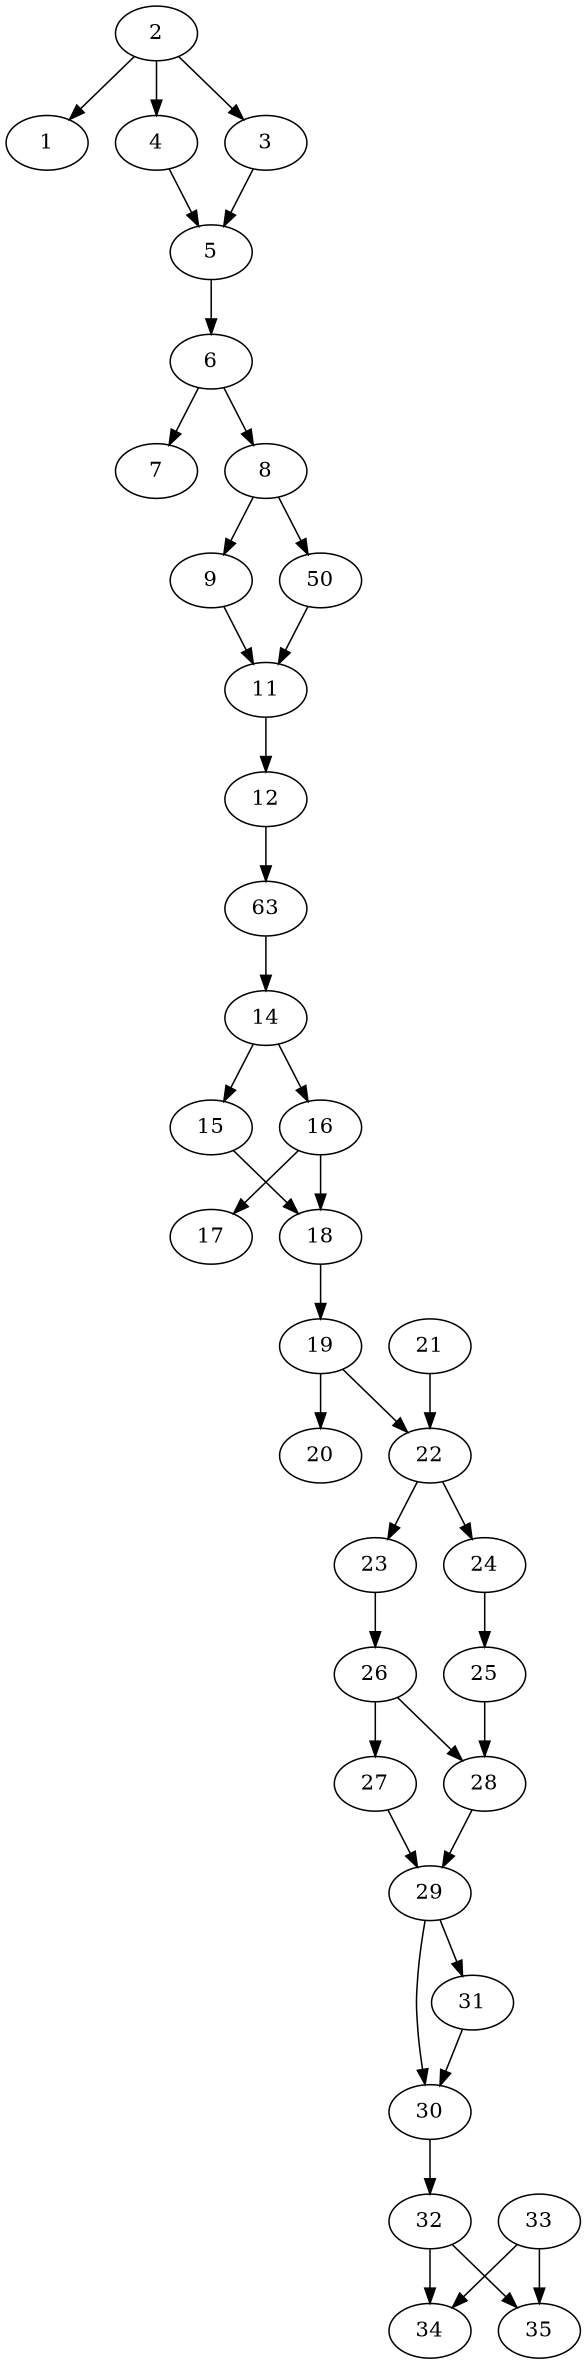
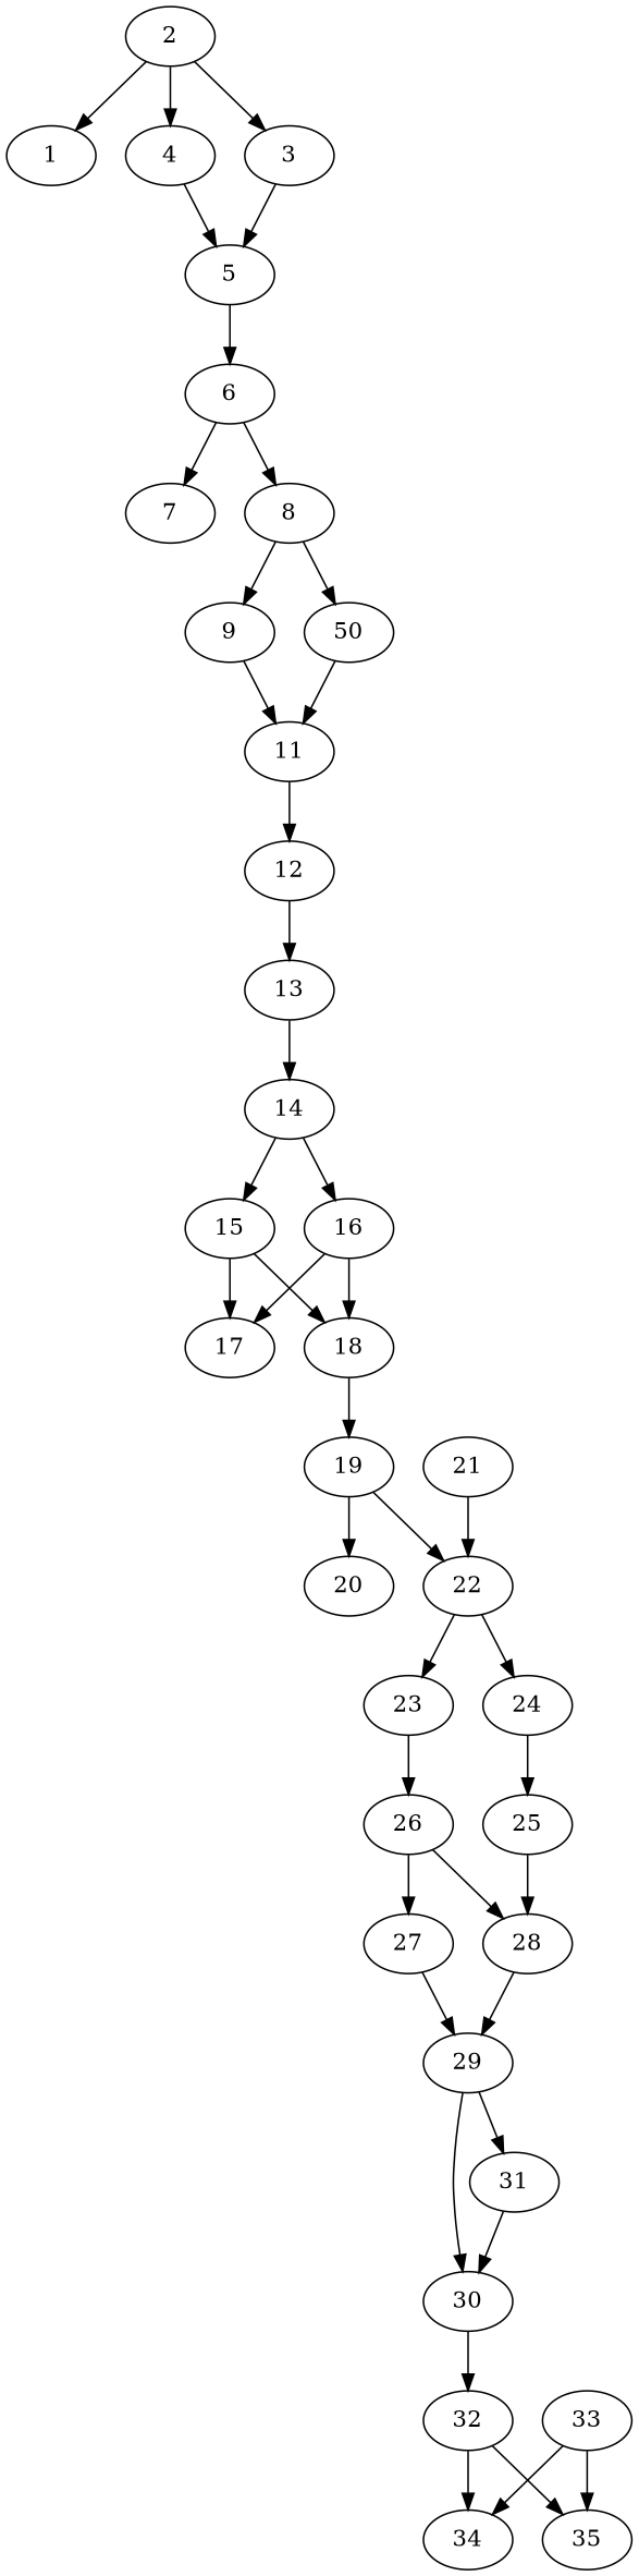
  digraph {
    node [alpha=0.18]
    1 [alpha=0.05 expect_size=27637760]
    2 [alpha=0.05 expect_size=31538176]
    3 [alpha=0.05 expect_size=36469760]
    4 [alpha=0.12 expect_size=45841408]
    5 [alpha=0.06 expect_size=12742656]
    6 [alpha=0.07 expect_size=14315520]
    7 [expect_size=14396416]
    8 [alpha=0.19 expect_size=28793856]
    9 [alpha=0.16 expect_size=9959424]
    n10 [alpha=0.11 expect_size=10605568 label=50]
    11 [alpha=0.10 expect_size=47344640]
    12 [alpha=0.09 expect_size=12781568]
-   13 [alpha=0.00 expect_size=23922688 label=63]
+   13 [alpha=0.00 expect_size=23922688]
    14 [alpha=0.02 expect_size=36739072]
    15 [expect_size=17065984]
    16 [expect_size=31433728]
    17 [expect_size=47926272]
    18 [alpha=0.10 expect_size=44203008]
    19 [alpha=0.16 expect_size=43003904]
    20 [alpha=0.12 expect_size=32432128]
    22 [alpha=0.15 expect_size=34526208]
    21 [expect_size=11431936]
    23 [alpha=0.05 expect_size=9058304]
    24 [alpha=0.12 expect_size=10002432]
    26 [alpha=0.17 expect_size=8141824]
    25 [alpha=0.03 expect_size=13849600]
    28 [alpha=0.04 expect_size=45648896]
    27 [alpha=0.16 expect_size=50940928]
    29 [alpha=0.14 expect_size=21254144]
    30 [alpha=0.07 expect_size=10973184]
    31 [alpha=0.17 expect_size=39223296]
    32 [alpha=0.11 expect_size=34026496]
    34 [alpha=0.07 expect_size=33411072]
    35 [alpha=0.07 expect_size=15446016]
    33 [alpha=0.12 expect_size=21680128]
    2 -> 1
    2 -> 3
    2 -> 4
    3 -> 5
    4 -> 5
    5 -> 6
    6 -> 7
    6 -> 8
    8 -> 9
    8 -> n10
    9 -> 11
    n10 -> 11
    11 -> 12
    12 -> 13
    13 -> 14
    14 -> 15
    14 -> 16
+   15 -> 17
    15 -> 18
    16 -> 17
    16 -> 18
    18 -> 19
    19 -> 20
    19 -> 22
    22 -> 23
    22 -> 24
    21 -> 22
    23 -> 26
    24 -> 25
    26 -> 28
    26 -> 27
    25 -> 28
    28 -> 29
    27 -> 29
    29 -> 30
    29 -> 31
    30 -> 32
    31 -> 30
    32 -> 34
    32 -> 35
    33 -> 34
    33 -> 35
  }
